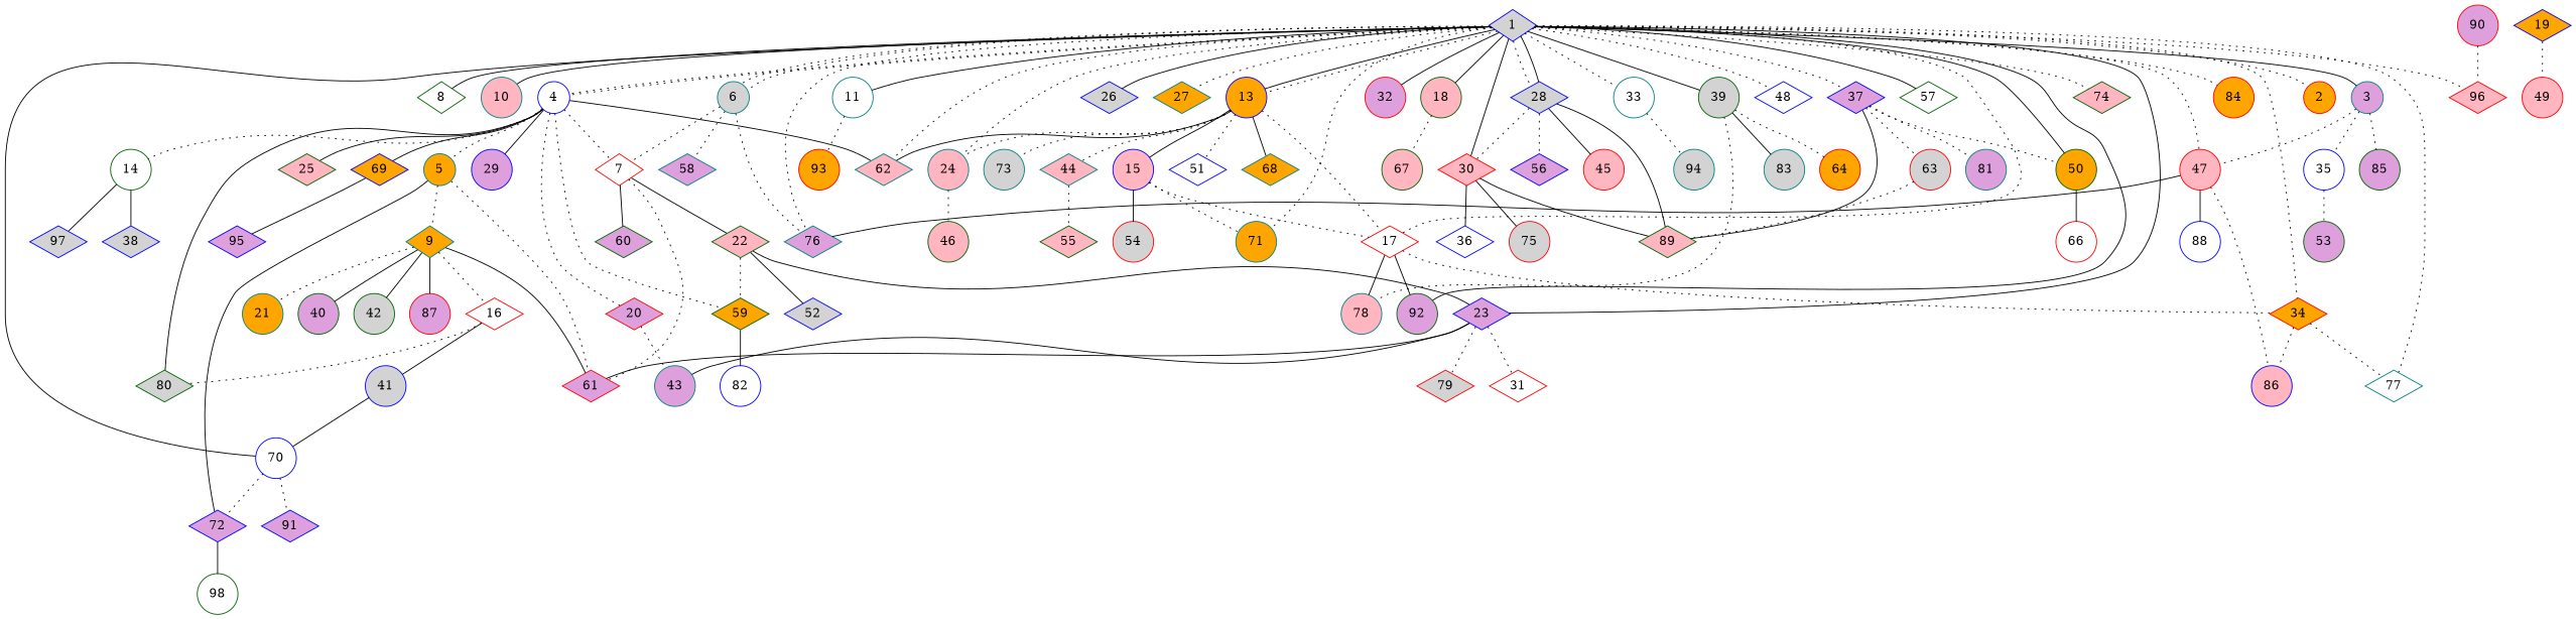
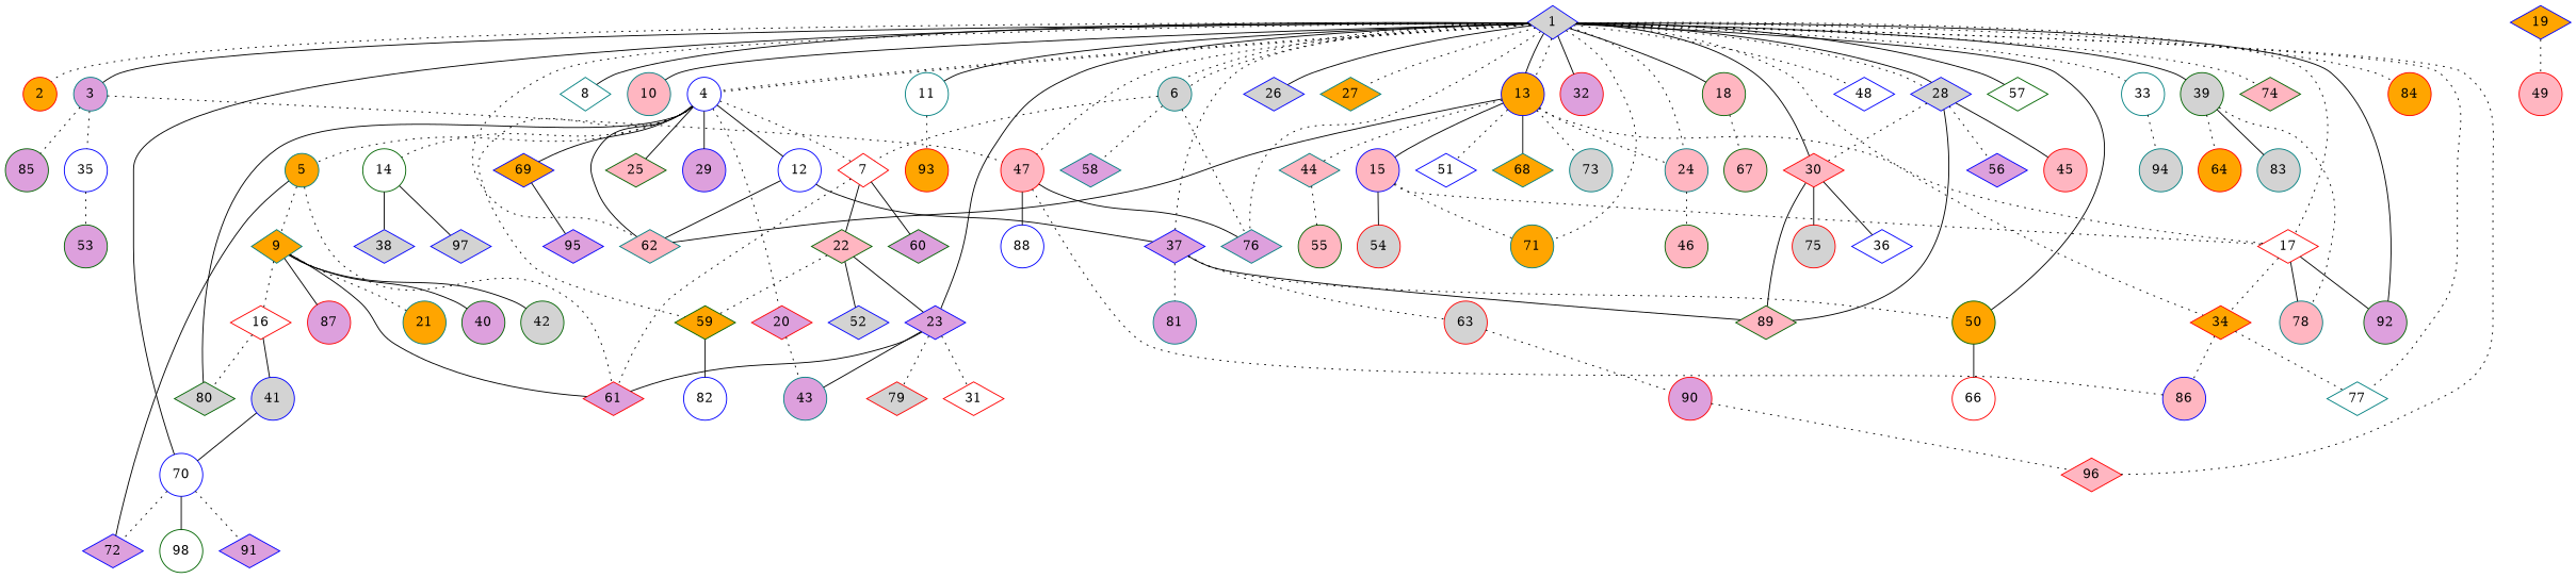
  graph {
    node [color=blue fillcolor=plum shape=circle style=filled]
    edge [style=dotted]
    1 [fillcolor=lightgrey shape=diamond]
    2 [color=red fillcolor=orange]
    3 [color=teal]
    4 [fillcolor=white]
    6 [color=teal fillcolor=lightgrey]
-   8 [color=darkgreen fillcolor=white shape=diamond]
+   8 [color=teal fillcolor=white shape=diamond]
    10 [color=teal fillcolor=lightpink]
    11 [color=teal fillcolor=white]
    13 [fillcolor=orange]
    17 [color=red fillcolor=white shape=diamond]
    18 [color=darkgreen fillcolor=lightpink]
    23 [shape=diamond]
    24 [color=teal fillcolor=lightpink]
    26 [fillcolor=lightgrey shape=diamond]
    27 [color=teal fillcolor=orange shape=diamond]
    28 [fillcolor=lightgrey shape=diamond]
    30 [color=red fillcolor=lightpink shape=diamond]
    32 [color=red]
    33 [color=teal fillcolor=white]
    34 [color=red fillcolor=orange shape=diamond]
    37 [shape=diamond]
    39 [color=darkgreen fillcolor=lightgrey]
    47 [color=red fillcolor=lightpink]
    48 [fillcolor=white shape=diamond]
    50 [color=darkgreen fillcolor=orange]
    57 [color=darkgreen fillcolor=white shape=diamond]
    62 [color=teal fillcolor=lightpink shape=diamond]
    70 [fillcolor=white]
    71 [color=teal fillcolor=orange]
    74 [color=darkgreen fillcolor=lightpink shape=diamond]
    76 [color=teal shape=diamond]
    77 [color=teal fillcolor=white shape=diamond]
    84 [color=red fillcolor=orange]
    92 [color=darkgreen]
    96 [color=red fillcolor=lightpink shape=diamond]
    35 [fillcolor=white]
    85 [color=darkgreen]
    5 [color=teal fillcolor=orange]
    7 [color=red fillcolor=white shape=diamond]
+   12 [fillcolor=white]
    14 [color=darkgreen fillcolor=white]
    20 [color=red shape=diamond]
    25 [color=darkgreen fillcolor=lightpink shape=diamond]
    29
    59 [color=darkgreen fillcolor=orange shape=diamond]
    69 [fillcolor=orange shape=diamond]
    80 [color=darkgreen fillcolor=lightgrey shape=diamond]
    58 [color=teal shape=diamond]
    93 [color=red fillcolor=orange]
    15 [fillcolor=lightpink]
    44 [color=teal fillcolor=lightpink shape=diamond]
    51 [fillcolor=white shape=diamond]
    68 [color=teal fillcolor=orange shape=diamond]
    73 [color=teal fillcolor=lightgrey]
    78 [color=teal fillcolor=lightpink]
    67 [color=darkgreen fillcolor=lightpink]
    61 [color=red shape=diamond]
    43 [color=teal]
    31 [color=red fillcolor=white shape=diamond]
    79 [color=red fillcolor=lightgrey shape=diamond]
    46 [color=darkgreen fillcolor=lightpink]
    45 [color=red fillcolor=lightpink]
    56 [shape=diamond]
    89 [color=darkgreen fillcolor=lightpink shape=diamond]
    36 [fillcolor=white shape=diamond]
    75 [color=red fillcolor=lightgrey]
    94 [color=teal fillcolor=lightgrey]
    86 [fillcolor=lightpink]
    63 [color=red fillcolor=lightgrey]
    81 [color=teal]
    64 [color=red fillcolor=orange]
    83 [color=teal fillcolor=lightgrey]
    88 [fillcolor=white]
    66 [color=red fillcolor=white]
    72 [shape=diamond]
    91 [shape=diamond]
    53 [color=darkgreen]
    9 [color=teal fillcolor=orange shape=diamond]
    22 [color=darkgreen fillcolor=lightpink shape=diamond]
    60 [color=darkgreen shape=diamond]
    38 [fillcolor=lightgrey shape=diamond]
    97 [fillcolor=lightgrey shape=diamond]
    19 [fillcolor=orange shape=diamond]
    49 [color=red fillcolor=lightpink]
    82 [fillcolor=white]
    95 [shape=diamond]
    16 [color=red fillcolor=white shape=diamond]
    21 [color=teal fillcolor=orange]
    40 [color=darkgreen]
    42 [color=darkgreen fillcolor=lightgrey]
    87 [color=red]
    98 [color=darkgreen fillcolor=white]
    52 [fillcolor=lightgrey shape=diamond]
    41 [fillcolor=lightgrey]
    54 [color=red fillcolor=lightgrey]
-   55 [color=darkgreen fillcolor=lightpink shape=diamond]
+   55 [color=darkgreen fillcolor=lightpink]
    90 [color=red]
    1 -- 2
    1 -- 3 [style=solid]
    1 -- 4
    1 -- 4
    1 -- 6
    1 -- 6
    1 -- 8 [style=solid]
    1 -- 10 [style=solid]
    1 -- 11 [style=solid]
    1 -- 13 [style=solid]
    1 -- 13
    1 -- 17
    1 -- 18 [style=solid]
    1 -- 23 [style=solid]
    1 -- 24
    1 -- 26 [style=solid]
    1 -- 27
    1 -- 28
    1 -- 28 [style=solid]
    1 -- 30 [style=solid]
    1 -- 32 [style=solid]
    1 -- 33
    1 -- 34
    1 -- 37
    1 -- 39 [style=solid]
    1 -- 47
    1 -- 48
    1 -- 50 [style=solid]
    1 -- 57 [style=solid]
    1 -- 62
    1 -- 70 [style=solid]
    1 -- 71
    1 -- 74
    1 -- 76
    1 -- 77
    1 -- 84
    1 -- 92 [style=solid]
    1 -- 96
    3 -- 47
    3 -- 35
    3 -- 85
    4 -- 62 [style=solid]
    4 -- 5
    4 -- 7
+   4 -- 12 [style=solid]
    4 -- 14
    4 -- 20
    4 -- 25 [style=solid]
    4 -- 29 [style=solid]
    4 -- 59
    4 -- 69 [style=solid]
    4 -- 80 [style=solid]
    6 -- 76
    6 -- 7
    6 -- 58
    11 -- 93
    13 -- 17
    13 -- 24
    13 -- 62 [style=solid]
    13 -- 15 [style=solid]
    13 -- 44
    13 -- 51
    13 -- 68 [style=solid]
    13 -- 73
    17 -- 34
    17 -- 92 [style=solid]
    17 -- 78 [style=solid]
    18 -- 67
    23 -- 61 [style=solid]
    23 -- 43 [style=solid]
    23 -- 31
    23 -- 79
    24 -- 46
    28 -- 30
    28 -- 45 [style=solid]
    28 -- 56
    28 -- 89 [style=solid]
    30 -- 89 [style=solid]
    30 -- 36 [style=solid]
    30 -- 75 [style=solid]
    33 -- 94
    34 -- 77
    34 -- 86
    37 -- 50
    37 -- 89 [style=solid]
    37 -- 63
    37 -- 81
    39 -- 78
    39 -- 64
    39 -- 83 [style=solid]
    47 -- 76 [style=solid]
    47 -- 86
    47 -- 88 [style=solid]
    50 -- 66 [style=solid]
    70 -- 72
    70 -- 91
    35 -- 53
    5 -- 61
    5 -- 72 [style=solid]
    5 -- 9
    7 -- 61
    7 -- 22 [style=solid]
    7 -- 60 [style=solid]
+   12 -- 37 [style=solid]
+   12 -- 62 [style=solid]
    14 -- 38 [style=solid]
    14 -- 97 [style=solid]
    20 -- 43
    59 -- 82 [style=solid]
    69 -- 95 [style=solid]
    15 -- 17
    15 -- 71
    15 -- 54 [style=solid]
    44 -- 55
-   63 -- 89
-   72 -- 98 [style=solid]
+   63 -- 90
+   70 -- 98 [style=solid]
    9 -- 61 [style=solid]
    9 -- 16
    9 -- 21
    9 -- 40 [style=solid]
    9 -- 42 [style=solid]
    9 -- 87 [style=solid]
    22 -- 23 [style=solid]
    22 -- 59
    22 -- 52 [style=solid]
    19 -- 49
    16 -- 80
    16 -- 41 [style=solid]
    41 -- 70 [style=solid]
    90 -- 96
  }
